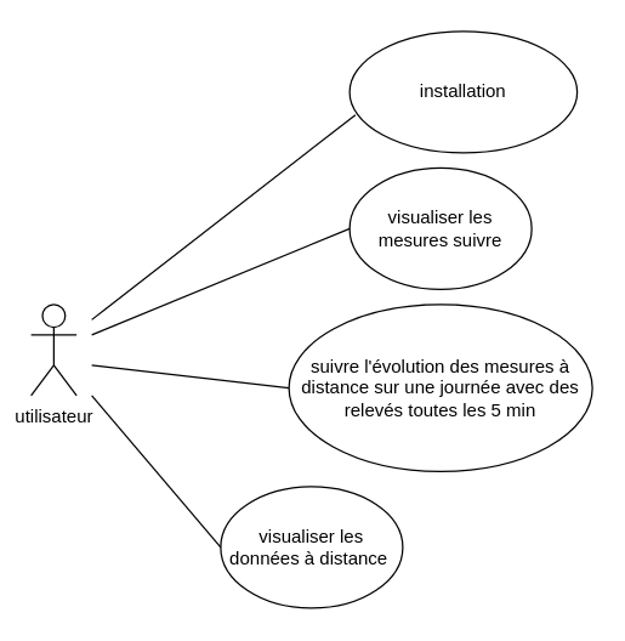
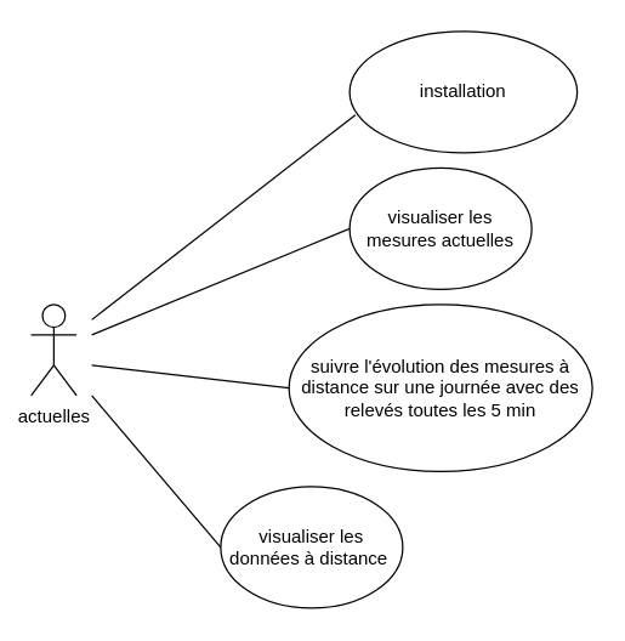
  <mxCell id="0" />
  <mxCell id="1" parent="0" />
- <mxCell id="2" value="utilisateur" style="shape=umlActor;verticalLabelPosition=bottom;verticalAlign=top;html=1;outlineConnect=0;" vertex="1" parent="1"><mxGeometry x="20" y="200" width="30" height="60" as="geometry" /></mxCell>
+ <mxCell id="2" value="actuelles" style="shape=umlActor;verticalLabelPosition=bottom;verticalAlign=top;html=1;outlineConnect=0;" vertex="1" parent="1"><mxGeometry x="20" y="200" width="30" height="60" as="geometry" /></mxCell>
  <mxCell id="3" value="installation" style="ellipse;whiteSpace=wrap;html=1;" vertex="1" parent="1"><mxGeometry x="230" y="20" width="150" height="80" as="geometry" /></mxCell>
  <mxCell id="4" value="visualiser les données à distance&amp;nbsp;" style="ellipse;whiteSpace=wrap;html=1;" vertex="1" parent="1"><mxGeometry x="145" y="320" width="120" height="80" as="geometry" /></mxCell>
  <mxCell id="5" value="suivre l'évolution des mesures à distance sur une journée avec des relevés toutes les 5 min" style="ellipse;whiteSpace=wrap;html=1;" vertex="1" parent="1"><mxGeometry x="190" y="200" width="200" height="110" as="geometry" /></mxCell>
- <mxCell id="6" value="visualiser les mesures suivre" style="ellipse;whiteSpace=wrap;html=1;" vertex="1" parent="1"><mxGeometry x="230" y="110" width="120" height="80" as="geometry" /></mxCell>
+ <mxCell id="6" value="visualiser les mesures actuelles" style="ellipse;whiteSpace=wrap;html=1;" vertex="1" parent="1"><mxGeometry x="230" y="110" width="120" height="80" as="geometry" /></mxCell>
  <mxCell id="7" value="" style="endArrow=none;html=1;rounded=0;entryX=0;entryY=0.5;entryDx=0;entryDy=0;" edge="1" parent="1" target="5"><mxGeometry width="50" height="50" relative="1" as="geometry"><mxPoint x="60" y="240" as="sourcePoint" /><mxPoint x="170" y="230" as="targetPoint" /></mxGeometry></mxCell>
  <mxCell id="8" value="" style="endArrow=none;html=1;rounded=0;entryX=0;entryY=0.5;entryDx=0;entryDy=0;" edge="1" parent="1" target="4"><mxGeometry width="50" height="50" relative="1" as="geometry"><mxPoint x="60" y="260" as="sourcePoint" /><mxPoint x="140" y="350" as="targetPoint" /></mxGeometry></mxCell>
  <mxCell id="9" value="" style="endArrow=none;html=1;rounded=0;" edge="1" parent="1"><mxGeometry width="50" height="50" relative="1" as="geometry"><mxPoint x="60" y="220" as="sourcePoint" /><mxPoint x="230" y="150" as="targetPoint" /></mxGeometry></mxCell>
  <mxCell id="10" value="" style="endArrow=none;html=1;rounded=0;entryX=0.025;entryY=0.688;entryDx=0;entryDy=0;entryPerimeter=0;" edge="1" parent="1" target="3"><mxGeometry width="50" height="50" relative="1" as="geometry"><mxPoint x="60" y="210" as="sourcePoint" /><mxPoint x="110" y="190" as="targetPoint" /></mxGeometry></mxCell>
